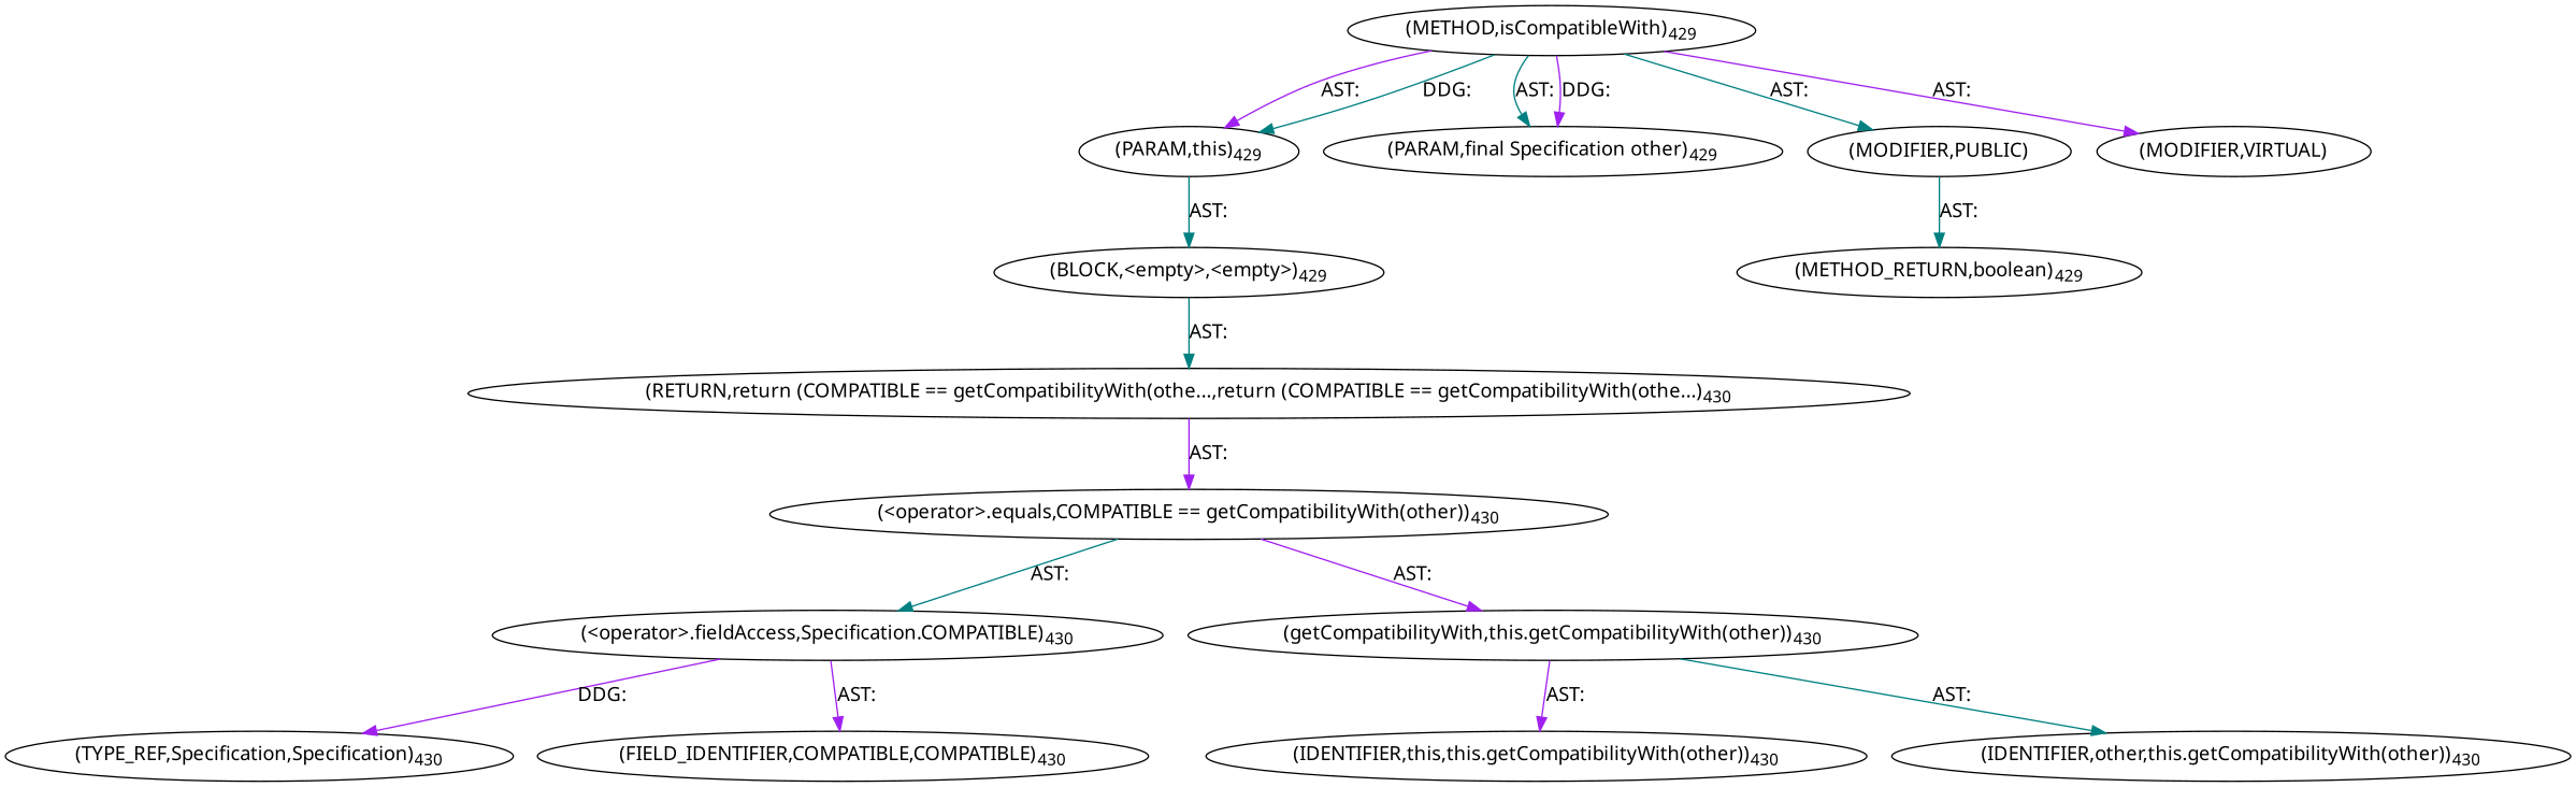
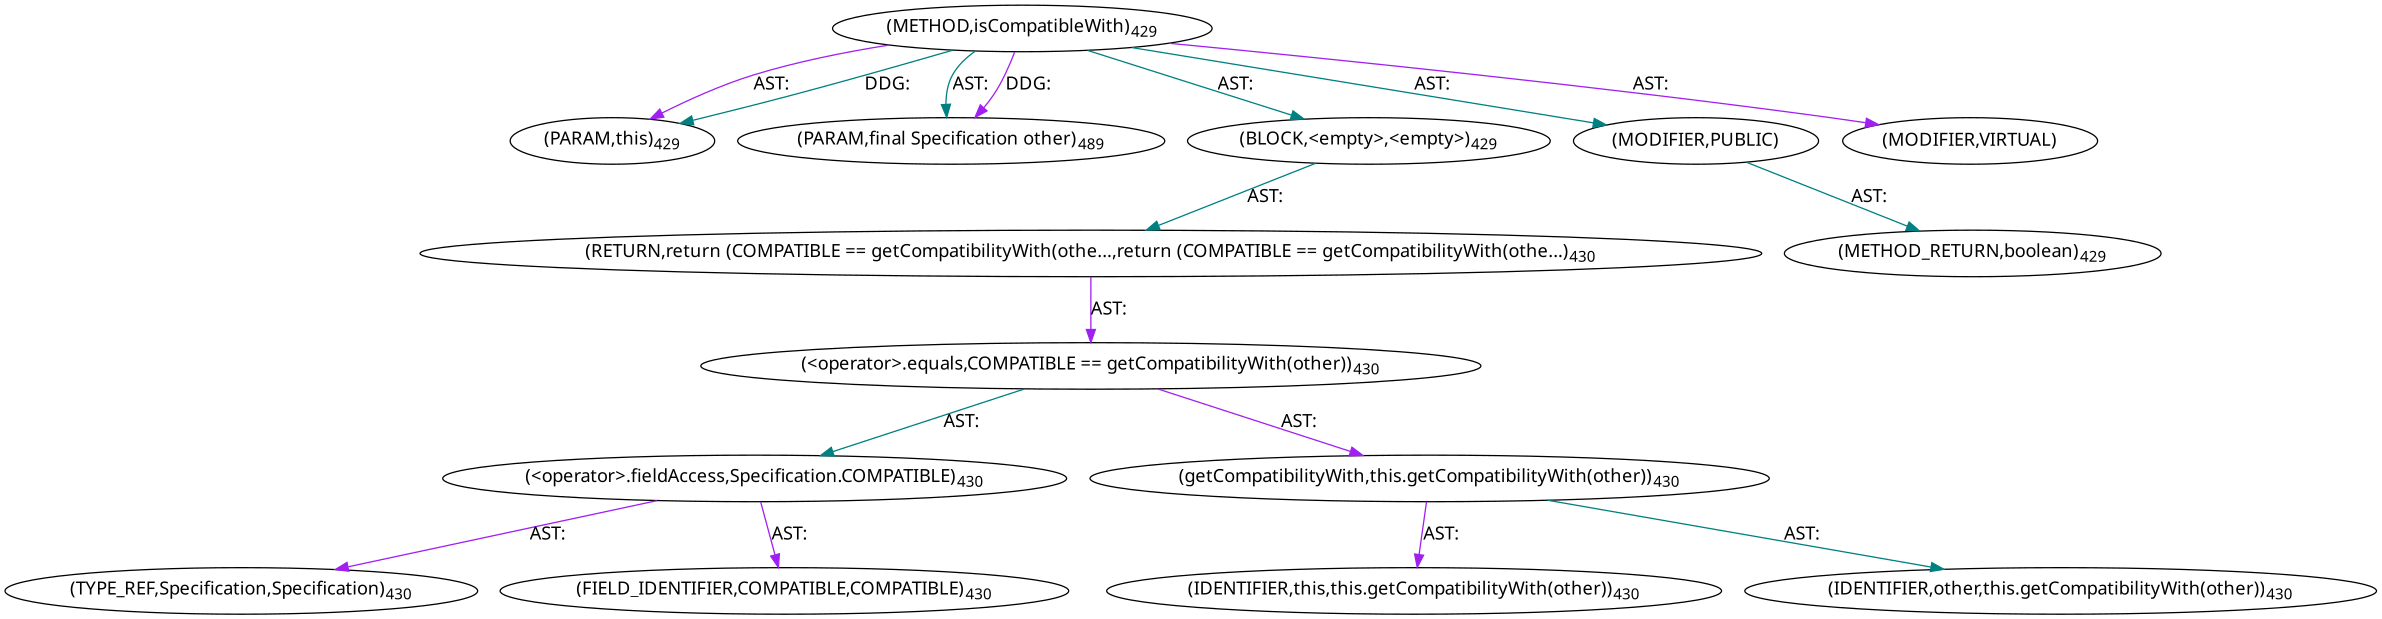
  digraph {
    fontname="Noto Sans"
    node [fontname="Noto Sans"]
    edge [color=purple fontname="Noto Sans"]
    n1 [label=<(METHOD,isCompatibleWith)<SUB>429</SUB>>]
    n2 [label=<(PARAM,this)<SUB>429</SUB>>]
-   n3 [label=<(PARAM,final Specification other)<SUB>429</SUB>>]
+   n3 [label=<(PARAM,final Specification other)<SUB>489</SUB>>]
    n4 [label=<(BLOCK,&lt;empty&gt;,&lt;empty&gt;)<SUB>429</SUB>>]
    n5 [label=<(MODIFIER,PUBLIC)>]
    n6 [label=<(MODIFIER,VIRTUAL)>]
    n7 [label=<(RETURN,return (COMPATIBLE == getCompatibilityWith(othe...,return (COMPATIBLE == getCompatibilityWith(othe...)<SUB>430</SUB>>]
    n8 [label=<(METHOD_RETURN,boolean)<SUB>429</SUB>>]
    n9 [label=<(&lt;operator&gt;.equals,COMPATIBLE == getCompatibilityWith(other))<SUB>430</SUB>>]
    n10 [label=<(&lt;operator&gt;.fieldAccess,Specification.COMPATIBLE)<SUB>430</SUB>>]
    n11 [label=<(getCompatibilityWith,this.getCompatibilityWith(other))<SUB>430</SUB>>]
    n12 [label=<(TYPE_REF,Specification,Specification)<SUB>430</SUB>>]
    n13 [label=<(FIELD_IDENTIFIER,COMPATIBLE,COMPATIBLE)<SUB>430</SUB>>]
    n14 [label=<(IDENTIFIER,this,this.getCompatibilityWith(other))<SUB>430</SUB>>]
    n15 [label=<(IDENTIFIER,other,this.getCompatibilityWith(other))<SUB>430</SUB>>]
    n1 -> n2 [label="AST: "]
    n1 -> n2 [color=teal label="DDG: "]
    n1 -> n3 [color=teal label="AST: "]
    n1 -> n3 [label="DDG: "]
-   n2 -> n4 [color=teal label="AST: "]
+   n1 -> n4 [color=teal label="AST: "]
    n1 -> n5 [color=teal label="AST: "]
    n1 -> n6 [label="AST: "]
    n4 -> n7 [color=teal label="AST: "]
    n5 -> n8 [color=teal label="AST: "]
    n7 -> n9 [label="AST: "]
    n9 -> n10 [color=teal label="AST: "]
    n9 -> n11 [label="AST: "]
-   n10 -> n12 [label="DDG: "]
+   n10 -> n12 [label="AST: "]
    n10 -> n13 [label="AST: "]
    n11 -> n14 [label="AST: "]
    n11 -> n15 [color=teal label="AST: "]
  }
